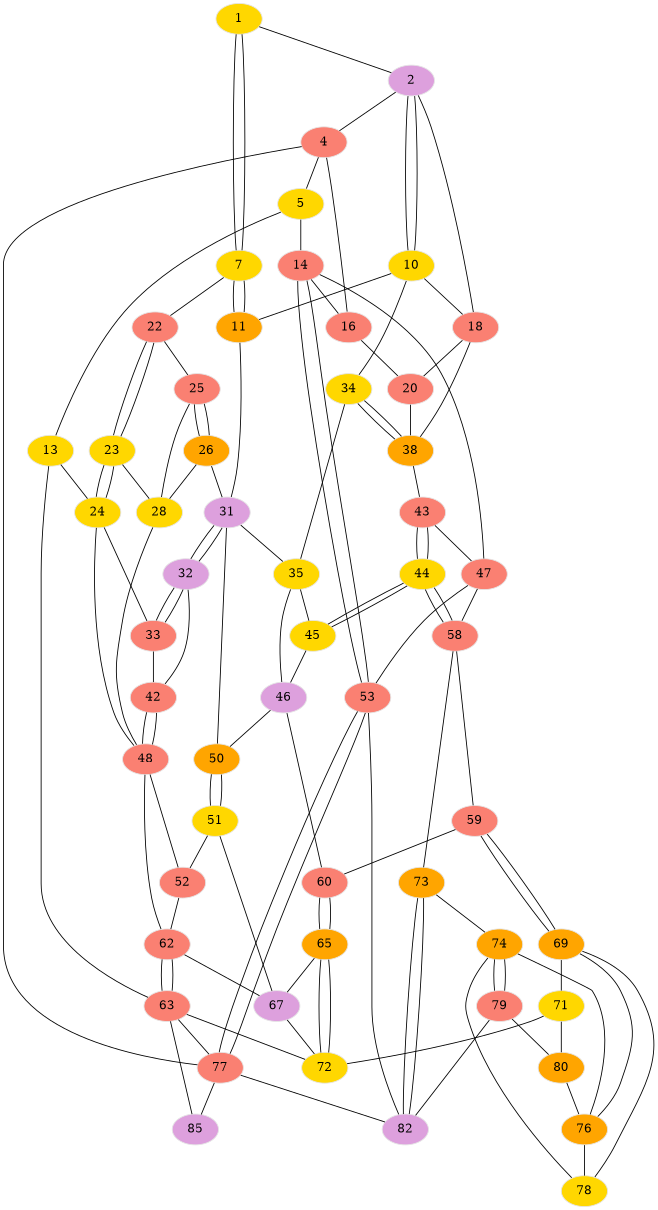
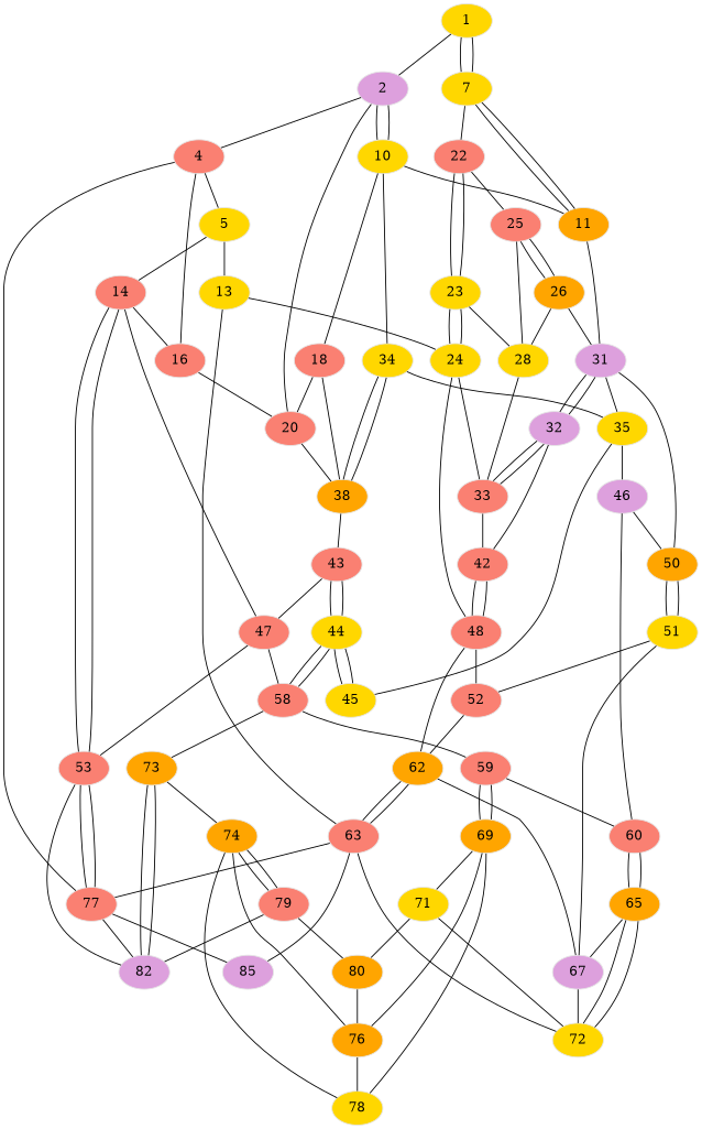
  graph {
    node [color=gray90 fillcolor=salmon style=filled]
    1 [fillcolor=gold]
    2 [fillcolor=plum super="+3"]
    7 [fillcolor=gold super="+8"]
    4
    10 [fillcolor=gold super="+19"]
    18 [super="+21"]
    11 [fillcolor=orange]
    22
    5 [fillcolor=gold super="+12"]
    16 [super="+17"]
    77 [super="+88"]
    34 [fillcolor=gold]
    20 [super="+30"]
    38 [fillcolor=orange super="+39"]
    13 [fillcolor=gold]
    14 [super="+15"]
    24 [fillcolor=gold super="+41"]
    63 [super="+86"]
    47 [super="+55"]
    53 [super="+54"]
    82 [fillcolor=plum super="+83"]
    85 [fillcolor=plum super="+87"]
    31 [fillcolor=plum super="+37"]
    23 [fillcolor=gold]
    25
    35 [fillcolor=gold super="+36"]
    26 [fillcolor=orange super="+27"]
    28 [fillcolor=gold super="+29"]
    33 [super="+40"]
    48 [super="+49"]
    72 [fillcolor=gold super="+84"]
    58 [super="+61"]
    43
    42
    52
-   62 [super="+64"]
+   62 [fillcolor=orange super="+64"]
    32 [fillcolor=plum]
    50 [fillcolor=orange super="+57"]
    45 [fillcolor=gold]
    46 [fillcolor=plum super="+56"]
    51 [fillcolor=gold]
    60
    44 [fillcolor=gold]
    59
    73 [fillcolor=orange]
    65 [fillcolor=orange super="+66"]
    67 [fillcolor=plum super="+68"]
    69 [fillcolor=orange super="+70"]
    74 [fillcolor=orange super="+75"]
    71 [fillcolor=gold]
    76 [fillcolor=orange]
    78 [fillcolor=gold]
    80 [fillcolor=orange super="+81"]
    79
    1 -- 2
    1 -- 7
    1 -- 7
    2 -- 4
    2 -- 10
    2 -- 10
-   2 -- 18
+   2 -- 20
    7 -- 11
    7 -- 11
    7 -- 22
    4 -- 5
    4 -- 16
    4 -- 77
    10 -- 18
    10 -- 11
    10 -- 34
    18 -- 20
    18 -- 38
    11 -- 31
    22 -- 23
    22 -- 23
    22 -- 25
    5 -- 13
    5 -- 14
    16 -- 20 [weight=2]
    77 -- 82
    77 -- 85
    34 -- 38
    34 -- 38
    34 -- 35
    20 -- 38
    38 -- 43
    13 -- 24
    13 -- 63
    14 -- 16
    14 -- 47
    14 -- 53
    14 -- 53
    24 -- 33
    24 -- 48
    63 -- 77
    63 -- 85
    63 -- 72
    47 -- 53
    47 -- 58
    53 -- 77
    53 -- 77
    53 -- 82
    31 -- 35
    31 -- 32
    31 -- 32
    31 -- 50
    23 -- 24
    23 -- 24
    23 -- 28
    25 -- 26
    25 -- 26
    25 -- 28
    35 -- 45
    35 -- 46
    26 -- 31
    26 -- 28
-   28 -- 48
+   28 -- 33
    33 -- 42
    48 -- 52
    48 -- 62
    58 -- 59
    58 -- 73
    43 -- 47
    43 -- 44
    43 -- 44
    42 -- 48
    42 -- 48
    52 -- 62
    62 -- 63
    62 -- 63
    62 -- 67
    32 -- 33
    32 -- 33
    32 -- 42
    50 -- 51
    50 -- 51
-   45 -- 46
    46 -- 50
    46 -- 60
    51 -- 52
    51 -- 67
    60 -- 65
    60 -- 65
    44 -- 58
    44 -- 58
    44 -- 45
    44 -- 45
    59 -- 60
    59 -- 69
    59 -- 69
    73 -- 82
    73 -- 82
    73 -- 74
    65 -- 72
    65 -- 72
    65 -- 67
    67 -- 72
    69 -- 71
    69 -- 76
    69 -- 78
    74 -- 76
    74 -- 78
    74 -- 79
    74 -- 79
    71 -- 72
    71 -- 80
    76 -- 78
    80 -- 76 [weight=2]
    79 -- 82
    79 -- 80
  }
